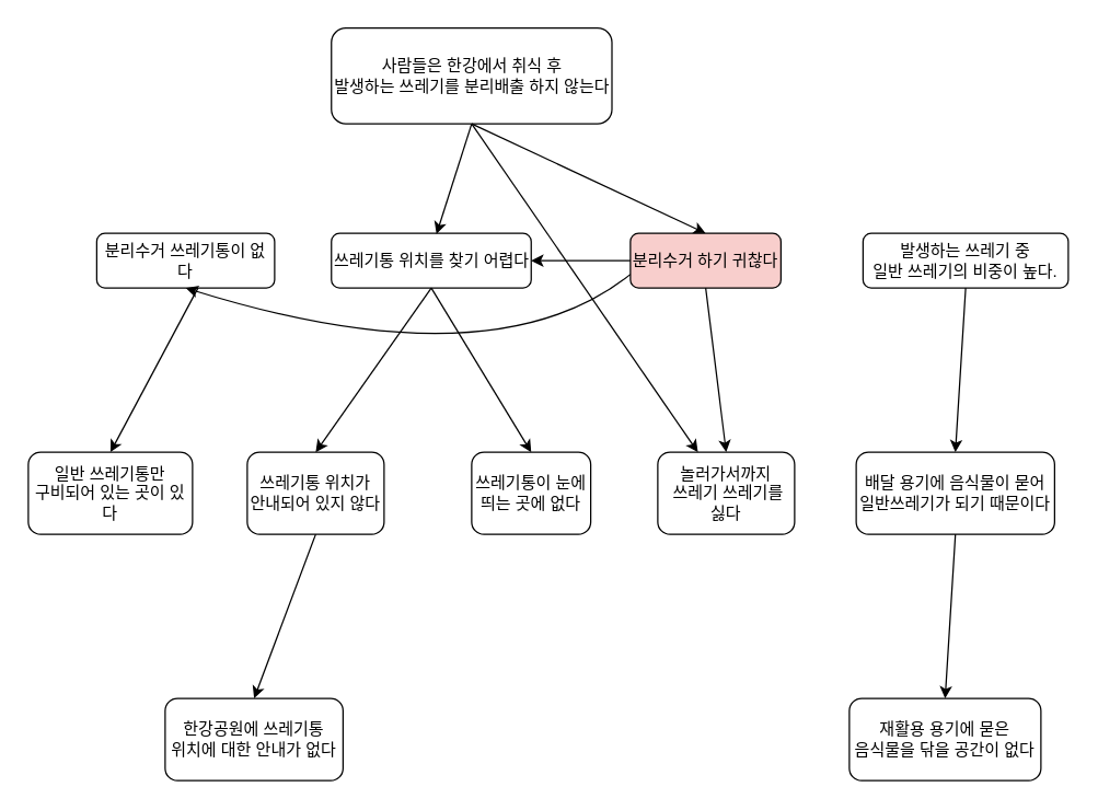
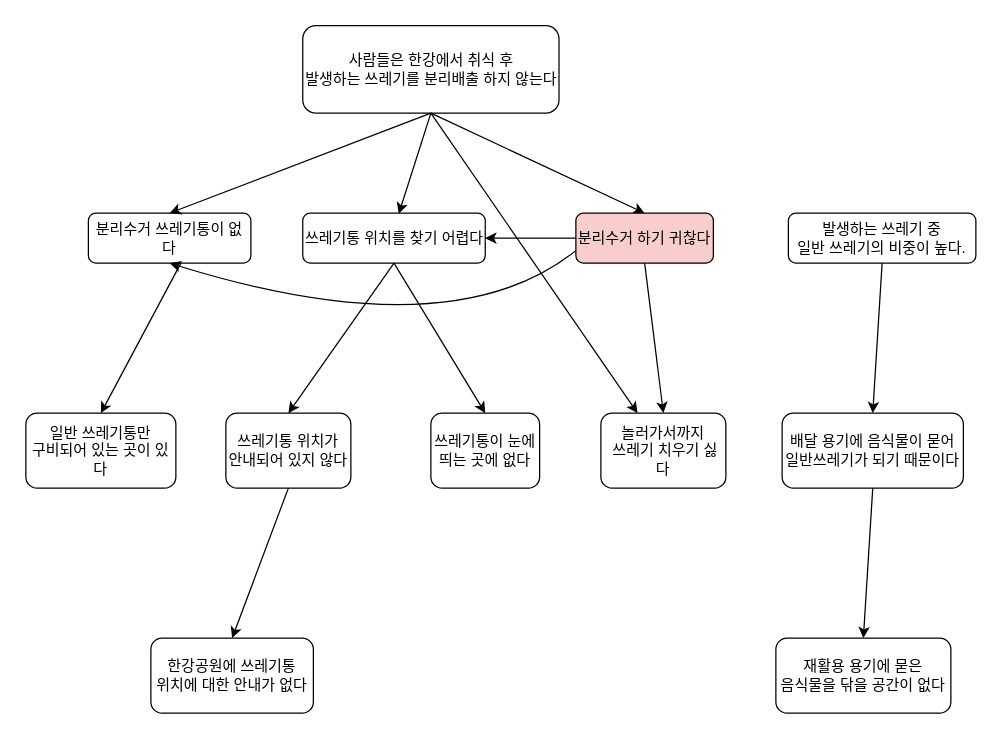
  <mxCell id="0" />
  <mxCell id="1" parent="0" />
  <mxCell id="2" value="사람들은 한강에서 취식 후 &lt;br&gt;발생하는 쓰레기를 분리배출 하지 않는다" style="rounded=1;whiteSpace=wrap;html=1;fontSize=12;glass=0;strokeWidth=1;shadow=0;" parent="1" vertex="1"><mxGeometry x="241.5" y="20" width="205" height="70" as="geometry" /></mxCell>
  <mxCell id="3" value="분리수거 쓰레기통이 없다" style="rounded=1;whiteSpace=wrap;html=1;fontSize=12;glass=0;strokeWidth=1;shadow=0;" parent="1" vertex="1"><mxGeometry x="70" y="170" width="130" height="40" as="geometry" /></mxCell>
  <mxCell id="4" value="쓰레기통 위치를 찾기 어렵다" style="rounded=1;whiteSpace=wrap;html=1;fontSize=12;glass=0;strokeWidth=1;shadow=0;" parent="1" vertex="1"><mxGeometry x="241.5" y="170" width="146" height="40" as="geometry" /></mxCell>
+ <mxCell id="5" value="" style="endArrow=classic;html=1;rounded=0;exitX=0.5;exitY=1;exitDx=0;exitDy=0;entryX=0.5;entryY=0;entryDx=0;entryDy=0;" parent="1" source="2" target="3" edge="1"><mxGeometry width="50" height="50" relative="1" as="geometry"><mxPoint x="271.25" y="240" as="sourcePoint" /><mxPoint x="321.25" y="190" as="targetPoint" /></mxGeometry></mxCell>
  <mxCell id="6" value="" style="endArrow=classic;html=1;rounded=0;exitX=0.5;exitY=1;exitDx=0;exitDy=0;entryX=0.5;entryY=0;entryDx=0;entryDy=0;" parent="1" source="2" target="7" edge="1"><mxGeometry width="50" height="50" relative="1" as="geometry"><mxPoint x="383" y="100" as="sourcePoint" /><mxPoint x="560" y="170" as="targetPoint" /></mxGeometry></mxCell>
  <mxCell id="7" value="분리수거 하기 귀찮다" style="rounded=1;whiteSpace=wrap;html=1;fontSize=12;glass=0;strokeWidth=1;shadow=0;fillColor=#f8cecc;" parent="1" vertex="1"><mxGeometry x="460" y="170" width="110" height="40" as="geometry" /></mxCell>
  <mxCell id="8" value="" style="endArrow=classic;html=1;rounded=0;entryX=0.5;entryY=0;entryDx=0;entryDy=0;exitX=0.5;exitY=1;exitDx=0;exitDy=0;" parent="1" source="4" target="9" edge="1"><mxGeometry width="50" height="50" relative="1" as="geometry"><mxPoint x="344" y="210" as="sourcePoint" /><mxPoint x="260" y="350" as="targetPoint" /><Array as="points" /></mxGeometry></mxCell>
  <mxCell id="9" value="쓰레기통 위치가 &lt;br&gt;안내되어 있지 않다" style="rounded=1;whiteSpace=wrap;html=1;" parent="1" vertex="1"><mxGeometry x="180" y="330" width="100" height="60" as="geometry" /></mxCell>
  <mxCell id="10" value="" style="endArrow=classic;html=1;rounded=0;entryX=0.5;entryY=0;entryDx=0;entryDy=0;exitX=0.5;exitY=1;exitDx=0;exitDy=0;" parent="1" source="4" target="11" edge="1"><mxGeometry width="50" height="50" relative="1" as="geometry"><mxPoint x="487" y="230" as="sourcePoint" /><mxPoint x="403" y="370" as="targetPoint" /><Array as="points" /></mxGeometry></mxCell>
  <mxCell id="11" value="쓰레기통이 눈에 띄는 곳에 없다" style="rounded=1;whiteSpace=wrap;html=1;" parent="1" vertex="1"><mxGeometry x="344" y="330" width="87" height="60" as="geometry" /></mxCell>
  <mxCell id="12" value="" style="endArrow=classic;html=1;rounded=0;entryX=0.5;entryY=0;entryDx=0;entryDy=0;exitX=0.5;exitY=1;exitDx=0;exitDy=0;" parent="1" source="7" target="13" edge="1"><mxGeometry width="50" height="50" relative="1" as="geometry"><mxPoint x="560" y="210" as="sourcePoint" /><mxPoint x="619" y="370" as="targetPoint" /><Array as="points" /></mxGeometry></mxCell>
- <mxCell id="13" value="놀러가서까지&lt;br&gt;&amp;nbsp;쓰레기 쓰레기를 싫다" style="rounded=1;whiteSpace=wrap;html=1;" parent="1" vertex="1"><mxGeometry x="480" y="330" width="100" height="60" as="geometry" /></mxCell>
+ <mxCell id="13" value="놀러가서까지&lt;br&gt;&amp;nbsp;쓰레기 치우기 싫다" style="rounded=1;whiteSpace=wrap;html=1;" parent="1" vertex="1"><mxGeometry x="480" y="330" width="100" height="60" as="geometry" /></mxCell>
  <mxCell id="14" value="" style="endArrow=classic;html=1;rounded=0;exitX=0;exitY=0.5;exitDx=0;exitDy=0;entryX=1;entryY=0.5;entryDx=0;entryDy=0;" parent="1" source="7" target="4" edge="1"><mxGeometry width="50" height="50" relative="1" as="geometry"><mxPoint x="520" y="190" as="sourcePoint" /><mxPoint x="450" y="190" as="targetPoint" /><Array as="points" /></mxGeometry></mxCell>
  <mxCell id="15" value="" style="curved=1;endArrow=classic;html=1;rounded=0;exitX=0;exitY=0.75;exitDx=0;exitDy=0;entryX=0.5;entryY=1;entryDx=0;entryDy=0;" parent="1" source="7" target="3" edge="1"><mxGeometry width="50" height="50" relative="1" as="geometry"><mxPoint x="330" y="350" as="sourcePoint" /><mxPoint x="380" y="300" as="targetPoint" /><Array as="points"><mxPoint x="360" y="280" /></Array></mxGeometry></mxCell>
  <mxCell id="16" value="" style="endArrow=classic;html=1;rounded=0;" parent="1" edge="1"><mxGeometry width="50" height="50" relative="1" as="geometry"><mxPoint x="144" y="210" as="sourcePoint" /><mxPoint x="80" y="330" as="targetPoint" /><Array as="points" /></mxGeometry></mxCell>
  <mxCell id="17" value="일반 쓰레기통만 &lt;br&gt;구비되어 있는 곳이 있다" style="rounded=1;whiteSpace=wrap;html=1;" parent="1" vertex="1"><mxGeometry x="20" y="330" width="120" height="60" as="geometry" /></mxCell>
  <mxCell id="18" value="" style="endArrow=classic;html=1;rounded=0;entryX=0.526;entryY=0.015;entryDx=0;entryDy=0;exitX=0.5;exitY=1;exitDx=0;exitDy=0;entryPerimeter=0;" parent="1" source="2" target="4" edge="1"><mxGeometry width="50" height="50" relative="1" as="geometry"><mxPoint x="354" y="100" as="sourcePoint" /><mxPoint x="530" y="180" as="targetPoint" /></mxGeometry></mxCell>
  <mxCell id="19" value="" style="endArrow=classic;html=1;rounded=0;exitX=0.5;exitY=1;exitDx=0;exitDy=0;" parent="1" source="2" target="13" edge="1"><mxGeometry width="50" height="50" relative="1" as="geometry"><mxPoint x="354" y="100" as="sourcePoint" /><mxPoint x="640" y="170" as="targetPoint" /></mxGeometry></mxCell>
  <mxCell id="20" value="발생하는 쓰레기 중 &lt;br&gt;일반 쓰레기의 비중이 높다." style="rounded=1;whiteSpace=wrap;html=1;fontSize=12;glass=0;strokeWidth=1;shadow=0;" parent="1" vertex="1"><mxGeometry x="630" y="170" width="150" height="40" as="geometry" /></mxCell>
  <mxCell id="21" value="" style="endArrow=classic;html=1;rounded=0;exitX=0.5;exitY=1;exitDx=0;exitDy=0;entryX=0.5;entryY=0;entryDx=0;entryDy=0;" parent="1" source="20" target="25" edge="1"><mxGeometry width="50" height="50" relative="1" as="geometry"><mxPoint x="685" y="210" as="sourcePoint" /><mxPoint x="700" y="330" as="targetPoint" /><Array as="points" /></mxGeometry></mxCell>
  <mxCell id="22" value="재활용 용기에 묻은 &lt;br&gt;음식물을 닦을 공간이 없다" style="rounded=1;whiteSpace=wrap;html=1;" parent="1" vertex="1"><mxGeometry x="620" y="510" width="140" height="60" as="geometry" /></mxCell>
  <mxCell id="23" value="" style="endArrow=classic;html=1;rounded=0;exitX=0.5;exitY=1;exitDx=0;exitDy=0;entryX=0.5;entryY=0;entryDx=0;entryDy=0;" parent="1" source="9" target="24" edge="1"><mxGeometry width="50" height="50" relative="1" as="geometry"><mxPoint x="224.5" y="390" as="sourcePoint" /><mxPoint x="200" y="510" as="targetPoint" /><Array as="points" /></mxGeometry></mxCell>
  <mxCell id="24" value="한강공원에 쓰레기통 &lt;br&gt;위치에 대한 안내가 없다" style="rounded=1;whiteSpace=wrap;html=1;" parent="1" vertex="1"><mxGeometry x="120" y="510" width="130" height="60" as="geometry" /></mxCell>
  <mxCell id="25" value="배달 용기에 음식물이 묻어 &lt;br&gt;일반쓰레기가 되기 때문이다" style="rounded=1;whiteSpace=wrap;html=1;" parent="1" vertex="1"><mxGeometry x="625" y="330" width="145" height="60" as="geometry" /></mxCell>
  <mxCell id="26" value="" style="endArrow=classic;html=1;rounded=0;exitX=0.5;exitY=1;exitDx=0;exitDy=0;entryX=0.5;entryY=0;entryDx=0;entryDy=0;" parent="1" source="25" target="22" edge="1"><mxGeometry width="50" height="50" relative="1" as="geometry"><mxPoint x="704.69" y="410" as="sourcePoint" /><mxPoint x="704.69" y="530" as="targetPoint" /><Array as="points" /></mxGeometry></mxCell>
